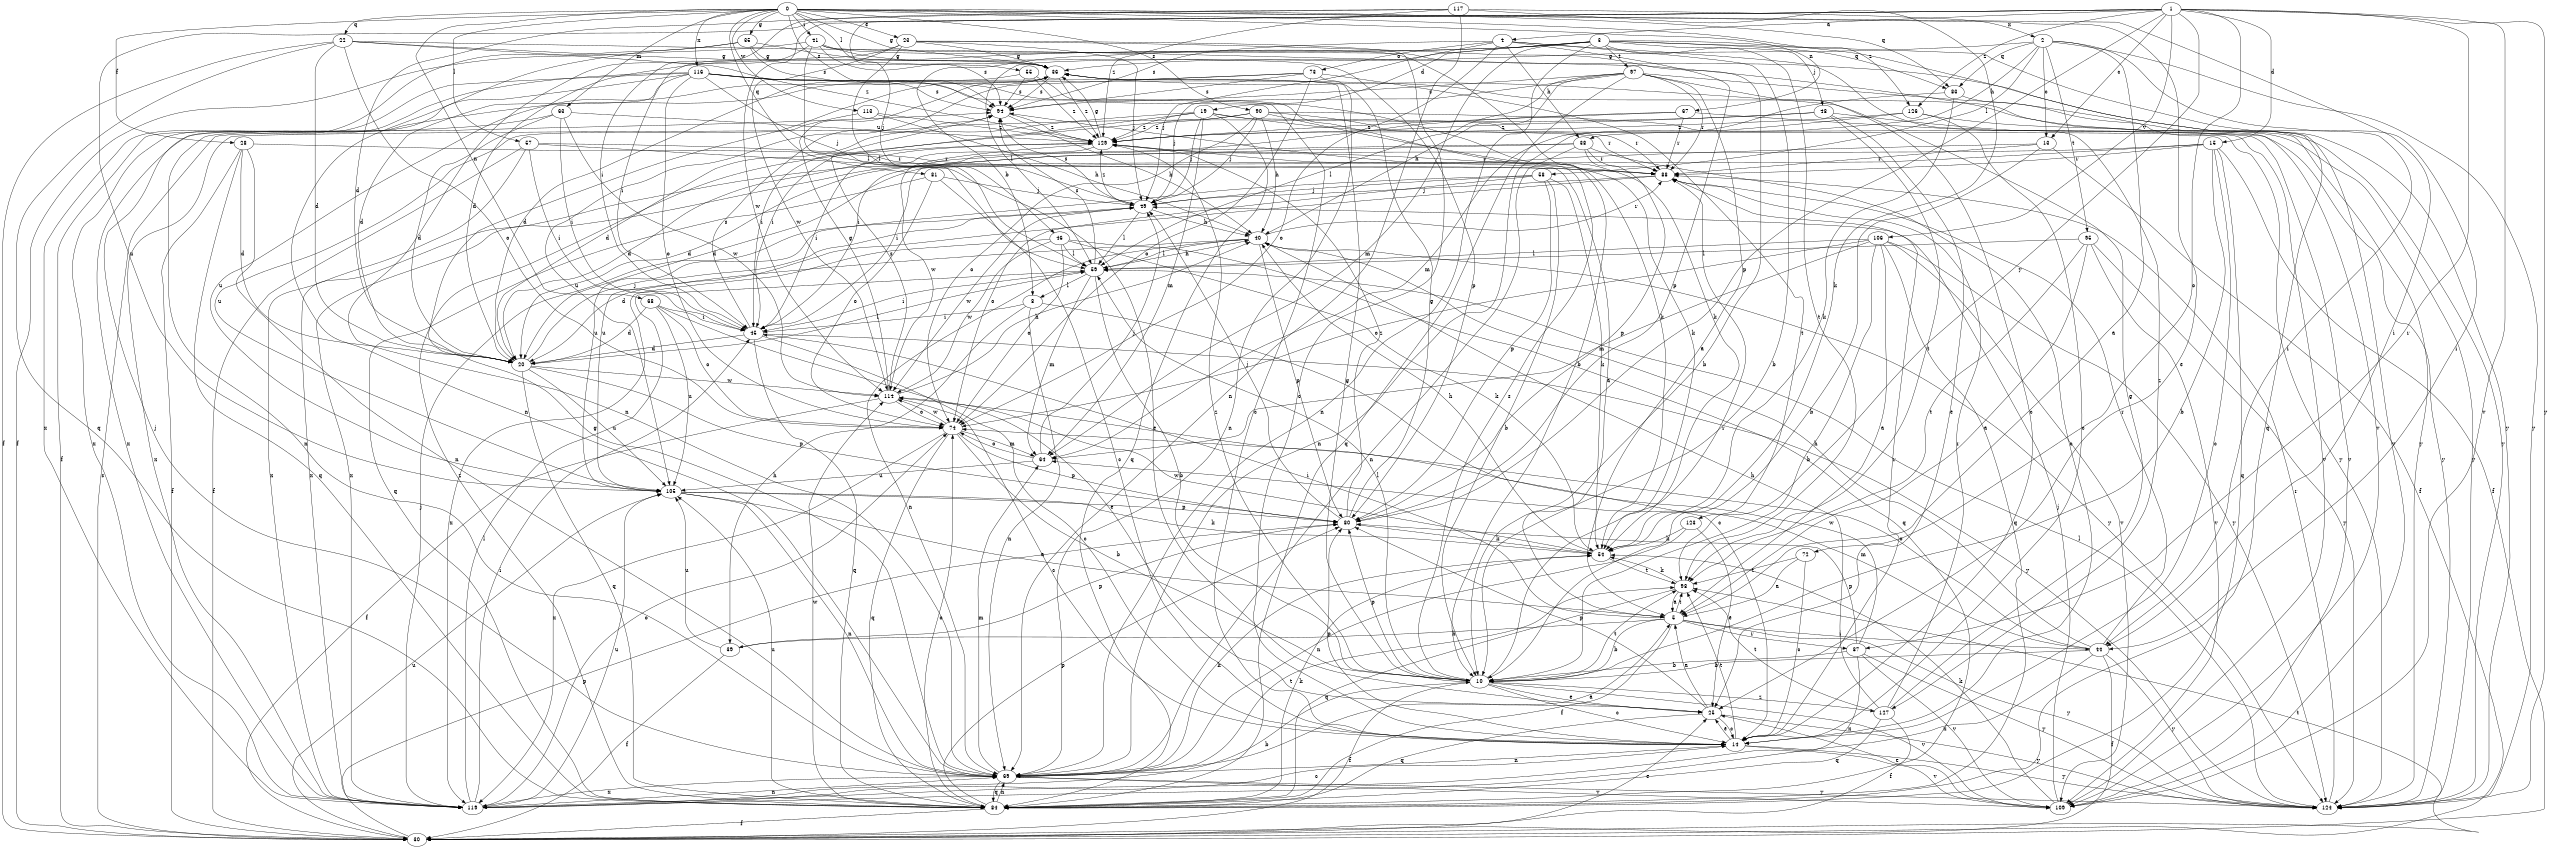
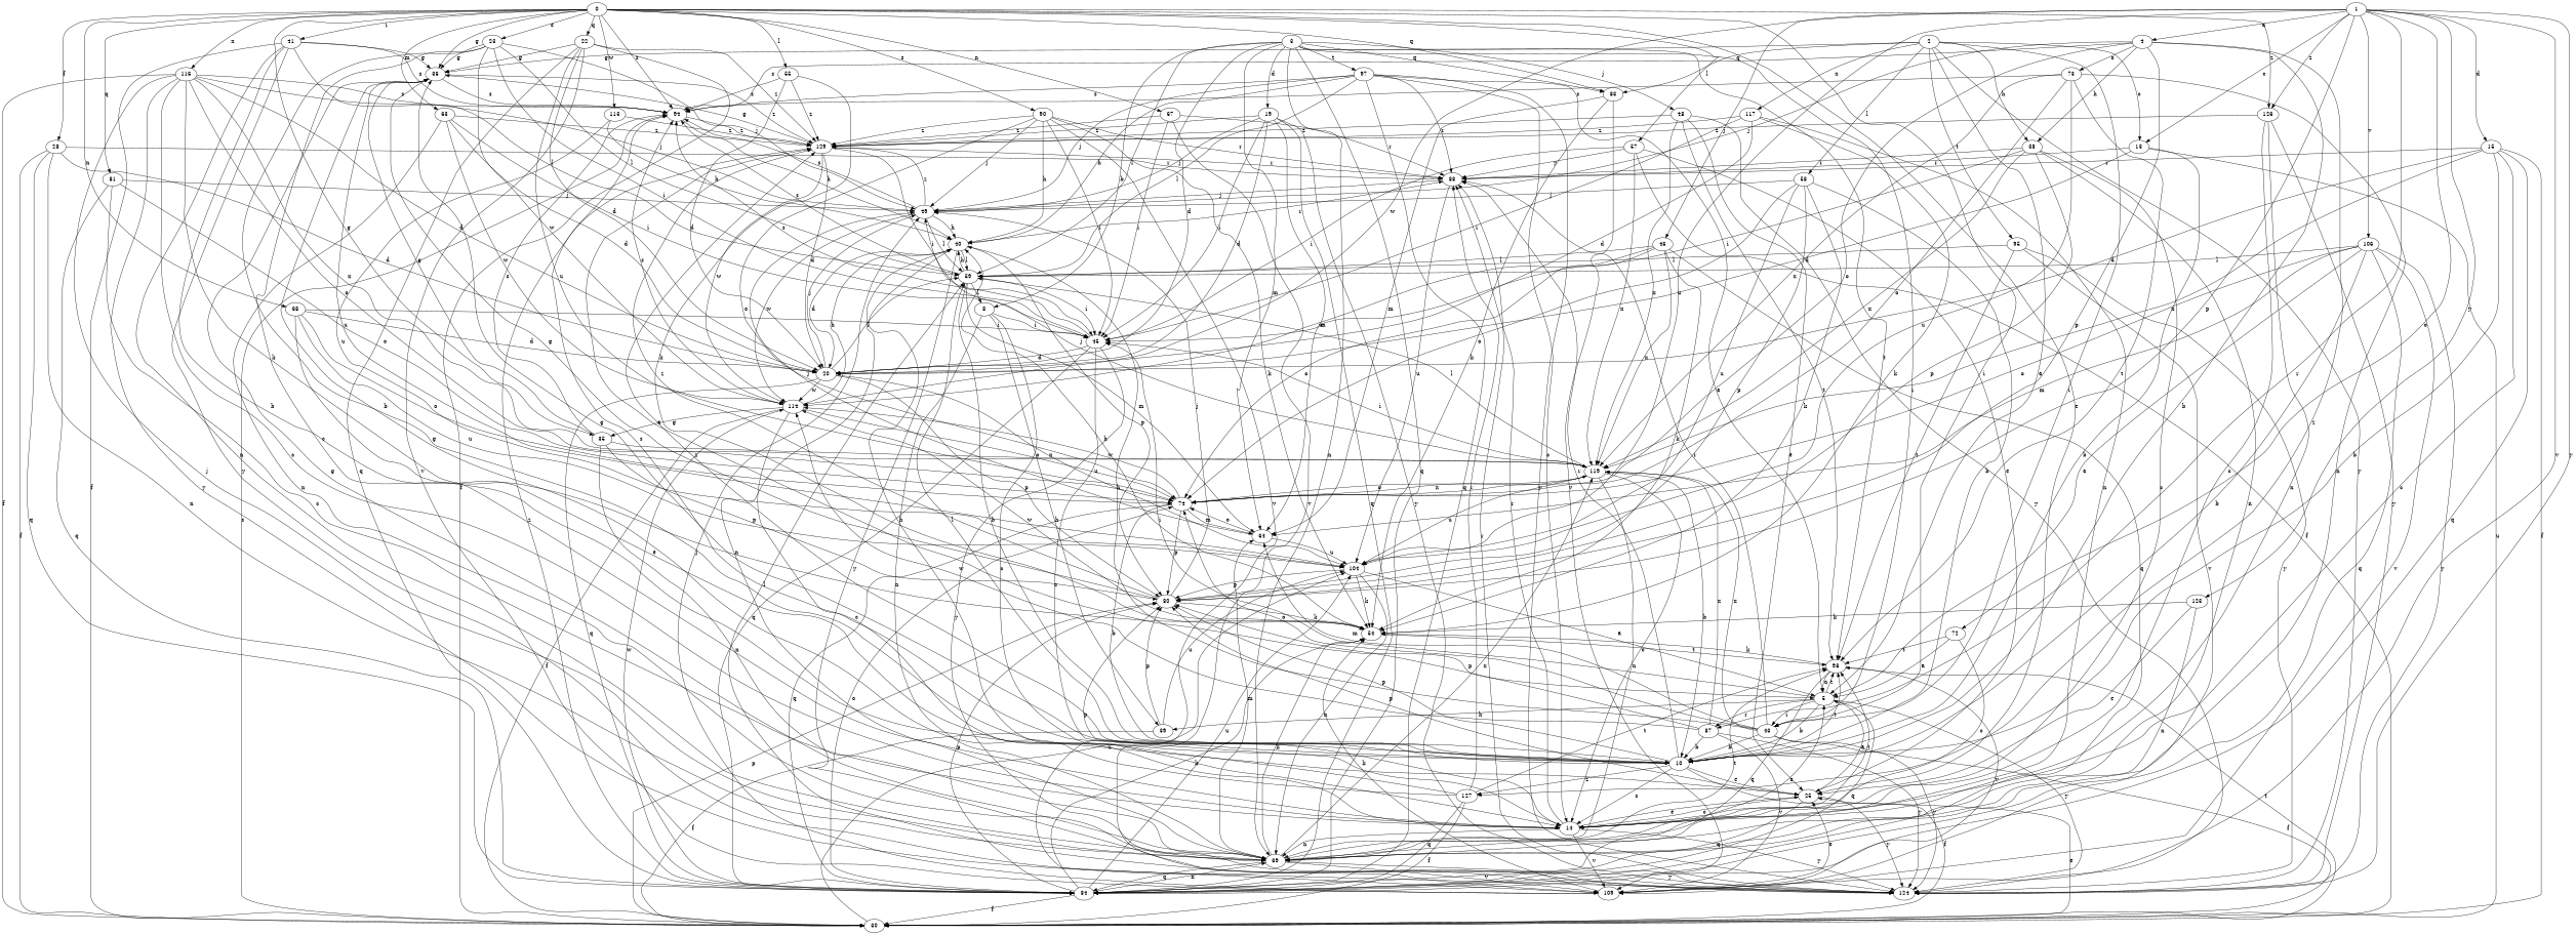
  strict digraph {
    0
    23
    25
    28
    35
    36
    41
-   44
+   44 [label=43]
    55
    57
    63
    67
    68
    81
    n15 [label=22]
    83
    90
    94
    113
    116
    126
    114
    59
    10
    49
    45
    14
    80
    124
    5
    84
    20
    69
    30
    88
    119
-   104 [label=105]
+   104
    129
    64
    74
    40
    54
    98
    109
    1
    4
    13
    15
    46
    72
    87
    106
    123
    38
    73
    127
    2
    58
    95
    117
    39
    3
    8
    19
    48
    97
    0 -> 23 [label=e]
    0 -> 25 [label=e]
    0 -> 28 [label=f]
    0 -> 35 [label=g]
    0 -> 36 [label=g]
    0 -> 41 [label=i]
    0 -> 44 [label=i]
    0 -> 55 [label=l]
    0 -> 57 [label=l]
    0 -> 63 [label=m]
    0 -> 67 [label=n]
    0 -> 68 [label=n]
    0 -> 81 [label=q]
    0 -> n15 [label=q]
    0 -> 83 [label=q]
    0 -> 90 [label=s]
    0 -> 94 [label=s]
    0 -> 113 [label=w]
    0 -> 116 [label=x]
    0 -> 126 [label=z]
    23 -> 36 [label=g]
    23 -> 114 [label=w]
    23 -> 59 [label=l]
    23 -> 10 [label=b]
    23 -> 49 [label=j]
    23 -> 45 [label=i]
    23 -> 14 [label=c]
    25 -> 14 [label=c]
    25 -> 80 [label=p]
    25 -> 124 [label=y]
    25 -> 5 [label=a]
    25 -> 84 [label=q]
    28 -> 84 [label=q]
    28 -> 20 [label=d]
    28 -> 69 [label=n]
    28 -> 30 [label=f]
    28 -> 88 [label=r]
    35 -> 36 [label=g]
    35 -> 94 [label=s]
    35 -> 80 [label=p]
    35 -> 69 [label=n]
    35 -> 119 [label=x]
    36 -> 94 [label=s]
    36 -> 104 [label=u]
    36 -> 129 [label=z]
    41 -> 36 [label=g]
    41 -> 94 [label=s]
    41 -> 59 [label=l]
    41 -> 10 [label=b]
    41 -> 124 [label=y]
    41 -> 69 [label=n]
    41 -> 30 [label=f]
    44 -> 10 [label=b]
    44 -> 124 [label=y]
    44 -> 30 [label=f]
    44 -> 88 [label=r]
    44 -> 119 [label=x]
    44 -> 64 [label=m]
    44 -> 74 [label=o]
    44 -> 40 [label=h]
    55 -> 94 [label=s]
    55 -> 20 [label=d]
    55 -> 129 [label=z]
    55 -> 54 [label=k]
    57 -> 25 [label=e]
    57 -> 45 [label=i]
    57 -> 30 [label=f]
-   57 -> 88 [label=r]
+   57 -> 88 [label=y]
    57 -> 119 [label=x]
    63 -> 114 [label=w]
    63 -> 45 [label=i]
    63 -> 20 [label=d]
    63 -> 69 [label=n]
-   63 -> 129 [label=u]
+   63 -> 129 [label=z]
    67 -> 45 [label=i]
    67 -> 88 [label=r]
    67 -> 129 [label=z]
    67 -> 109 [label=v]
    68 -> 25 [label=e]
    68 -> 45 [label=i]
    68 -> 20 [label=d]
    68 -> 104 [label=u]
    68 -> 74 [label=o]
    81 -> 49 [label=j]
    81 -> 14 [label=c]
    81 -> 84 [label=q]
    81 -> 74 [label=o]
    n15 -> 36 [label=g]
    n15 -> 84 [label=q]
    n15 -> 20 [label=d]
    n15 -> 30 [label=f]
    n15 -> 129 [label=z]
-   n15 -> 74 [label=o]
+   n15 -> 74 [label=u]
    n15 -> 109 [label=v]
    83 -> 64 [label=m]
    83 -> 54 [label=k]
    83 -> 109 [label=v]
    90 -> 49 [label=j]
    90 -> 45 [label=i]
    90 -> 88 [label=r]
    90 -> 129 [label=z]
    90 -> 74 [label=o]
    90 -> 40 [label=h]
    90 -> 54 [label=k]
    90 -> 109 [label=v]
    94 -> 129 [label=z]
    94 -> 40 [label=h]
    113 -> 104 [label=u]
    113 -> 129 [label=z]
    113 -> 40 [label=h]
    116 -> 94 [label=s]
    116 -> 49 [label=j]
    116 -> 14 [label=c]
    116 -> 124 [label=y]
    116 -> 20 [label=d]
    116 -> 69 [label=j]
    116 -> 30 [label=f]
    116 -> 119 [label=x]
    116 -> 74 [label=o]
    116 -> 54 [label=k]
    126 -> 14 [label=c]
    126 -> 124 [label=y]
    126 -> 69 [label=n]
    126 -> 129 [label=z]
-   114 -> 36 [label=g]
+   114 -> 35 [label=g]
    114 -> 94 [label=s]
    114 -> 14 [label=c]
    114 -> 30 [label=f]
    114 -> 74 [label=o]
    114 -> 40 [label=h]
    59 -> 94 [label=s]
    59 -> 10 [label=b]
    59 -> 45 [label=i]
    59 -> 64 [label=m]
    59 -> 40 [label=h]
    59 -> 8 [label=l]
    10 -> 25 [label=e]
    10 -> 36 [label=g]
    10 -> 94 [label=s]
    10 -> 59 [label=l]
    10 -> 14 [label=c]
    10 -> 80 [label=p]
    10 -> 30 [label=f]
    10 -> 88 [label=r]
    10 -> 129 [label=z]
    10 -> 98 [label=t]
-   10 -> 109 [label=v]
+   98 -> 109 [label=v]
    10 -> 127 [label=z]
    49 -> 94 [label=s]
    49 -> 114 [label=w]
    49 -> 59 [label=l]
    49 -> 129 [label=z]
    49 -> 40 [label=h]
    45 -> 94 [label=s]
    45 -> 14 [label=c]
    45 -> 124 [label=y]
    45 -> 84 [label=q]
    45 -> 20 [label=d]
    14 -> 25 [label=e]
    14 -> 80 [label=p]
    14 -> 124 [label=y]
    14 -> 69 [label=n]
    14 -> 88 [label=r]
    14 -> 98 [label=t]
    14 -> 109 [label=v]
    80 -> 36 [label=g]
    80 -> 49 [label=j]
    80 -> 129 [label=z]
    80 -> 54 [label=k]
    124 -> 59 [label=l]
    124 -> 88 [label=r]
    5 -> 44 [label=i]
    5 -> 10 [label=b]
    5 -> 45 [label=i]
    5 -> 124 [label=y]
-   5 -> 84 [label=f]
+   5 -> 84 [label=q]
    5 -> 98 [label=t]
    5 -> 87 [label=r]
    5 -> 39 [label=h]
    84 -> 114 [label=w]
    84 -> 80 [label=p]
    84 -> 69 [label=n]
    84 -> 30 [label=f]
    84 -> 104 [label=u]
    84 -> 129 [label=z]
    84 -> 74 [label=o]
    84 -> 54 [label=k]
    20 -> 114 [label=w]
    20 -> 59 [label=l]
    20 -> 49 [label=j]
    20 -> 80 [label=p]
    20 -> 84 [label=q]
    20 -> 104 [label=u]
    69 -> 36 [label=g]
    69 -> 124 [label=y]
    69 -> 5 [label=a]
    69 -> 84 [label=q]
    69 -> 119 [label=x]
    69 -> 64 [label=m]
    69 -> 54 [label=k]
    69 -> 98 [label=t]
    69 -> 109 [label=v]
    30 -> 25 [label=e]
    30 -> 94 [label=s]
    30 -> 80 [label=p]
    30 -> 104 [label=u]
    30 -> 98 [label=t]
    88 -> 49 [label=j]
    88 -> 104 [label=u]
    119 -> 59 [label=l]
    119 -> 10 [label=b]
    119 -> 49 [label=j]
    119 -> 45 [label=i]
    119 -> 14 [label=c]
    119 -> 69 [label=n]
    119 -> 104 [label=u]
    119 -> 74 [label=o]
    104 -> 80 [label=p]
    104 -> 5 [label=a]
    104 -> 69 [label=n]
    104 -> 54 [label=k]
    129 -> 36 [label=g]
    129 -> 114 [label=w]
    129 -> 45 [label=i]
    129 -> 5 [label=a]
    129 -> 20 [label=d]
    129 -> 88 [label=r]
    64 -> 49 [label=j]
    64 -> 104 [label=u]
    64 -> 74 [label=o]
    74 -> 114 [label=w]
    74 -> 10 [label=b]
    74 -> 80 [label=p]
    74 -> 84 [label=q]
    74 -> 119 [label=x]
    74 -> 64 [label=m]
    40 -> 59 [label=l]
    40 -> 80 [label=p]
    40 -> 124 [label=y]
    40 -> 20 [label=d]
    40 -> 69 [label=n]
    40 -> 88 [label=r]
    54 -> 114 [label=w]
    54 -> 40 [label=h]
    54 -> 98 [label=t]
    98 -> 5 [label=a]
    98 -> 84 [label=q]
    98 -> 54 [label=k]
    109 -> 25 [label=e]
    109 -> 49 [label=j]
    109 -> 54 [label=k]
    1 -> 126 [label=z]
    1 -> 114 [label=w]
    1 -> 80 [label=p]
    1 -> 124 [label=y]
    1 -> 104 [label=u]
    1 -> 109 [label=v]
    1 -> 4 [label=a]
    1 -> 13 [label=c]
    1 -> 15 [label=d]
    1 -> 46 [label=j]
    1 -> 72 [label=o]
    1 -> 87 [label=r]
    1 -> 106 [label=v]
    1 -> 123 [label=y]
    4 -> 94 [label=s]
    4 -> 10 [label=b]
    4 -> 49 [label=j]
    4 -> 80 [label=p]
    4 -> 74 [label=o]
    4 -> 38 [label=h]
    4 -> 73 [label=o]
    4 -> 127 [label=z]
    13 -> 10 [label=b]
    13 -> 20 [label=d]
-   13 -> 30 [label=f]
+   13 -> 30 [label=u]
    13 -> 88 [label=r]
    15 -> 10 [label=b]
    15 -> 14 [label=c]
    15 -> 84 [label=q]
    15 -> 20 [label=d]
    15 -> 30 [label=f]
    15 -> 88 [label=r]
    15 -> 119 [label=x]
    46 -> 114 [label=w]
    46 -> 59 [label=l]
    46 -> 84 [label=q]
    46 -> 119 [label=x]
    46 -> 74 [label=o]
    46 -> 54 [label=k]
    72 -> 14 [label=c]
    72 -> 5 [label=a]
    72 -> 98 [label=t]
    87 -> 114 [label=w]
    87 -> 10 [label=b]
    87 -> 80 [label=p]
    87 -> 124 [label=y]
    87 -> 119 [label=x]
    87 -> 109 [label=v]
    106 -> 59 [label=l]
    106 -> 10 [label=b]
    106 -> 124 [label=y]
    106 -> 5 [label=a]
    106 -> 84 [label=q]
    106 -> 64 [label=m]
    106 -> 74 [label=o]
    106 -> 109 [label=v]
    123 -> 25 [label=e]
    123 -> 69 [label=n]
    123 -> 54 [label=k]
    38 -> 45 [label=i]
    38 -> 14 [label=c]
    38 -> 80 [label=p]
    38 -> 69 [label=n]
    38 -> 88 [label=r]
    38 -> 119 [label=x]
    73 -> 94 [label=s]
    73 -> 69 [label=n]
    73 -> 119 [label=x]
    73 -> 104 [label=u]
    73 -> 74 [label=o]
    73 -> 98 [label=t]
    127 -> 36 [label=g]
    127 -> 84 [label=q]
    127 -> 30 [label=f]
    127 -> 88 [label=r]
    127 -> 40 [label=h]
    127 -> 98 [label=t]
    2 -> 36 [label=g]
    2 -> 44 [label=i]
    2 -> 83 [label=q]
    2 -> 124 [label=y]
    2 -> 5 [label=a]
    2 -> 13 [label=c]
    2 -> 38 [label=h]
    2 -> 58 [label=l]
    2 -> 95 [label=t]
-   117 -> 2 [label=x]
+   2 -> 117 [label=x]
    58 -> 10 [label=b]
    58 -> 49 [label=j]
    58 -> 80 [label=p]
    58 -> 104 [label=u]
    58 -> 74 [label=o]
    58 -> 54 [label=k]
    95 -> 59 [label=l]
    95 -> 124 [label=y]
-   95 -> 5 [label=a]
    95 -> 98 [label=t]
    95 -> 109 [label=v]
    117 -> 45 [label=i]
    117 -> 20 [label=d]
    117 -> 69 [label=n]
    117 -> 129 [label=z]
    117 -> 54 [label=k]
    39 -> 80 [label=p]
    39 -> 30 [label=f]
    39 -> 104 [label=u]
    3 -> 44 [label=i]
    3 -> 83 [label=q]
    3 -> 59 [label=l]
    3 -> 84 [label=q]
    3 -> 20 [label=d]
    3 -> 69 [label=n]
    3 -> 64 [label=m]
    3 -> 98 [label=t]
    3 -> 8 [label=b]
    3 -> 19 [label=d]
    3 -> 48 [label=j]
    3 -> 97 [label=t]
    8 -> 45 [label=i]
    8 -> 14 [label=c]
    8 -> 69 [label=n]
    8 -> 39 [label=h]
    19 -> 49 [label=j]
    19 -> 45 [label=i]
    19 -> 124 [label=y]
    19 -> 84 [label=q]
    19 -> 20 [label=d]
-   19 -> 88 [label=r]
    19 -> 129 [label=z]
    19 -> 64 [label=m]
    48 -> 25 [label=e]
    48 -> 124 [label=y]
    48 -> 119 [label=x]
    48 -> 129 [label=z]
    48 -> 98 [label=t]
    97 -> 94 [label=s]
    97 -> 59 [label=l]
    97 -> 49 [label=j]
    97 -> 14 [label=c]
    97 -> 124 [label=y]
    97 -> 5 [label=a]
    97 -> 84 [label=q]
    97 -> 88 [label=r]
    97 -> 40 [label=h]
  }
